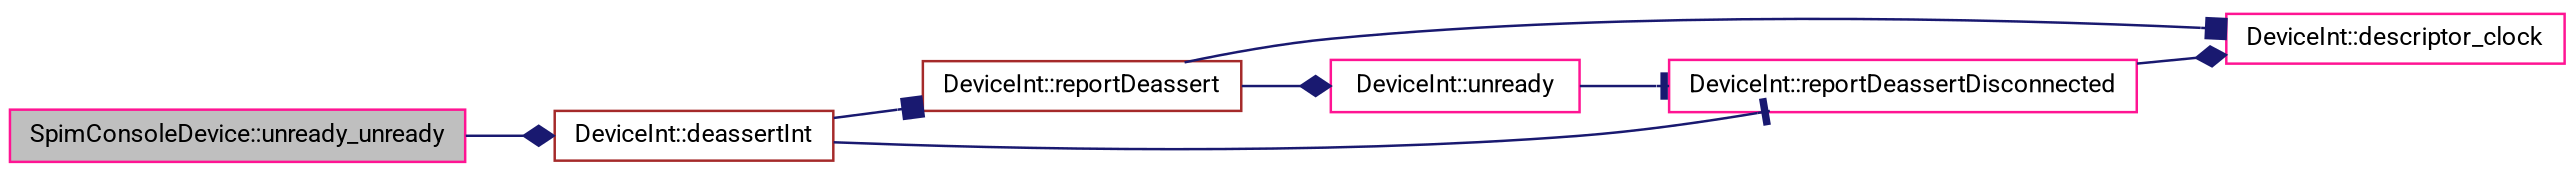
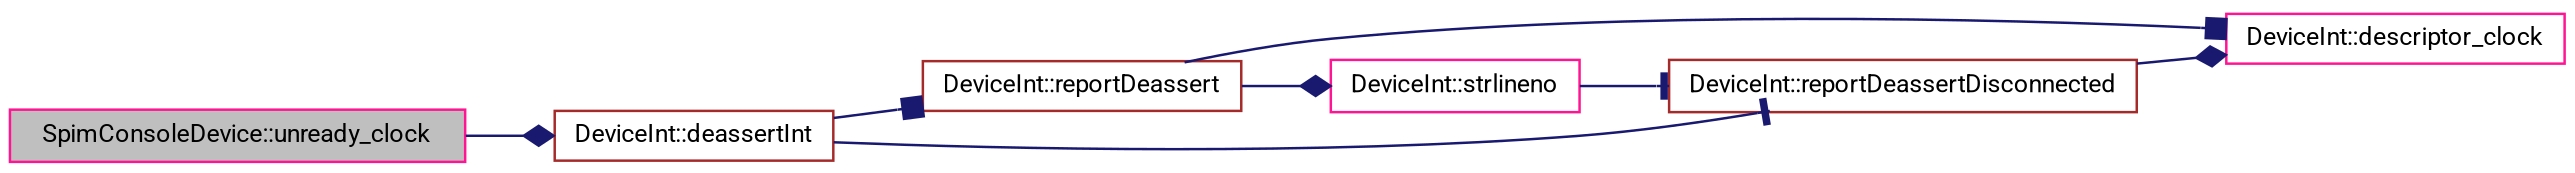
  digraph {
    fontname=Roboto
    rankdir=LR
    node [color=deeppink fillcolor=white fontname=Roboto fontsize=10 shape=record style=filled]
    edge [arrowhead=diamond color=midnightblue fontname=Roboto fontsize=10 labelfontname=FreeSans labelfontsize=10 style=solid]
-   n1 [fillcolor=grey75 fontcolor=black height=0.2 label="SpimConsoleDevice::unready_unready" width=0.4]
+   n1 [fillcolor=grey75 fontcolor=black height=0.2 label="SpimConsoleDevice::unready_clock" width=0.4]
    n2 [color=brown height=0.2 label="DeviceInt::deassertInt" width=0.4]
    n3 [color=brown height=0.2 label="DeviceInt::reportDeassert" width=0.4]
-   n4 [height=0.2 label="DeviceInt::reportDeassertDisconnected" width=0.4]
+   n4 [color=brown height=0.2 label="DeviceInt::reportDeassertDisconnected" width=0.4]
    n5 [height=0.2 label="DeviceInt::descriptor_clock" width=0.4]
-   n6 [height=0.2 label="DeviceInt::unready" width=0.4]
+   n6 [height=0.2 label="DeviceInt::strlineno" width=0.4]
    n1 -> n2
    n2 -> n3 [arrowhead=box]
    n2 -> n4 [arrowhead=tee]
    n3 -> n5 [arrowhead=box]
    n3 -> n6
    n4 -> n5
    n6 -> n4 [arrowhead=tee]
  }
